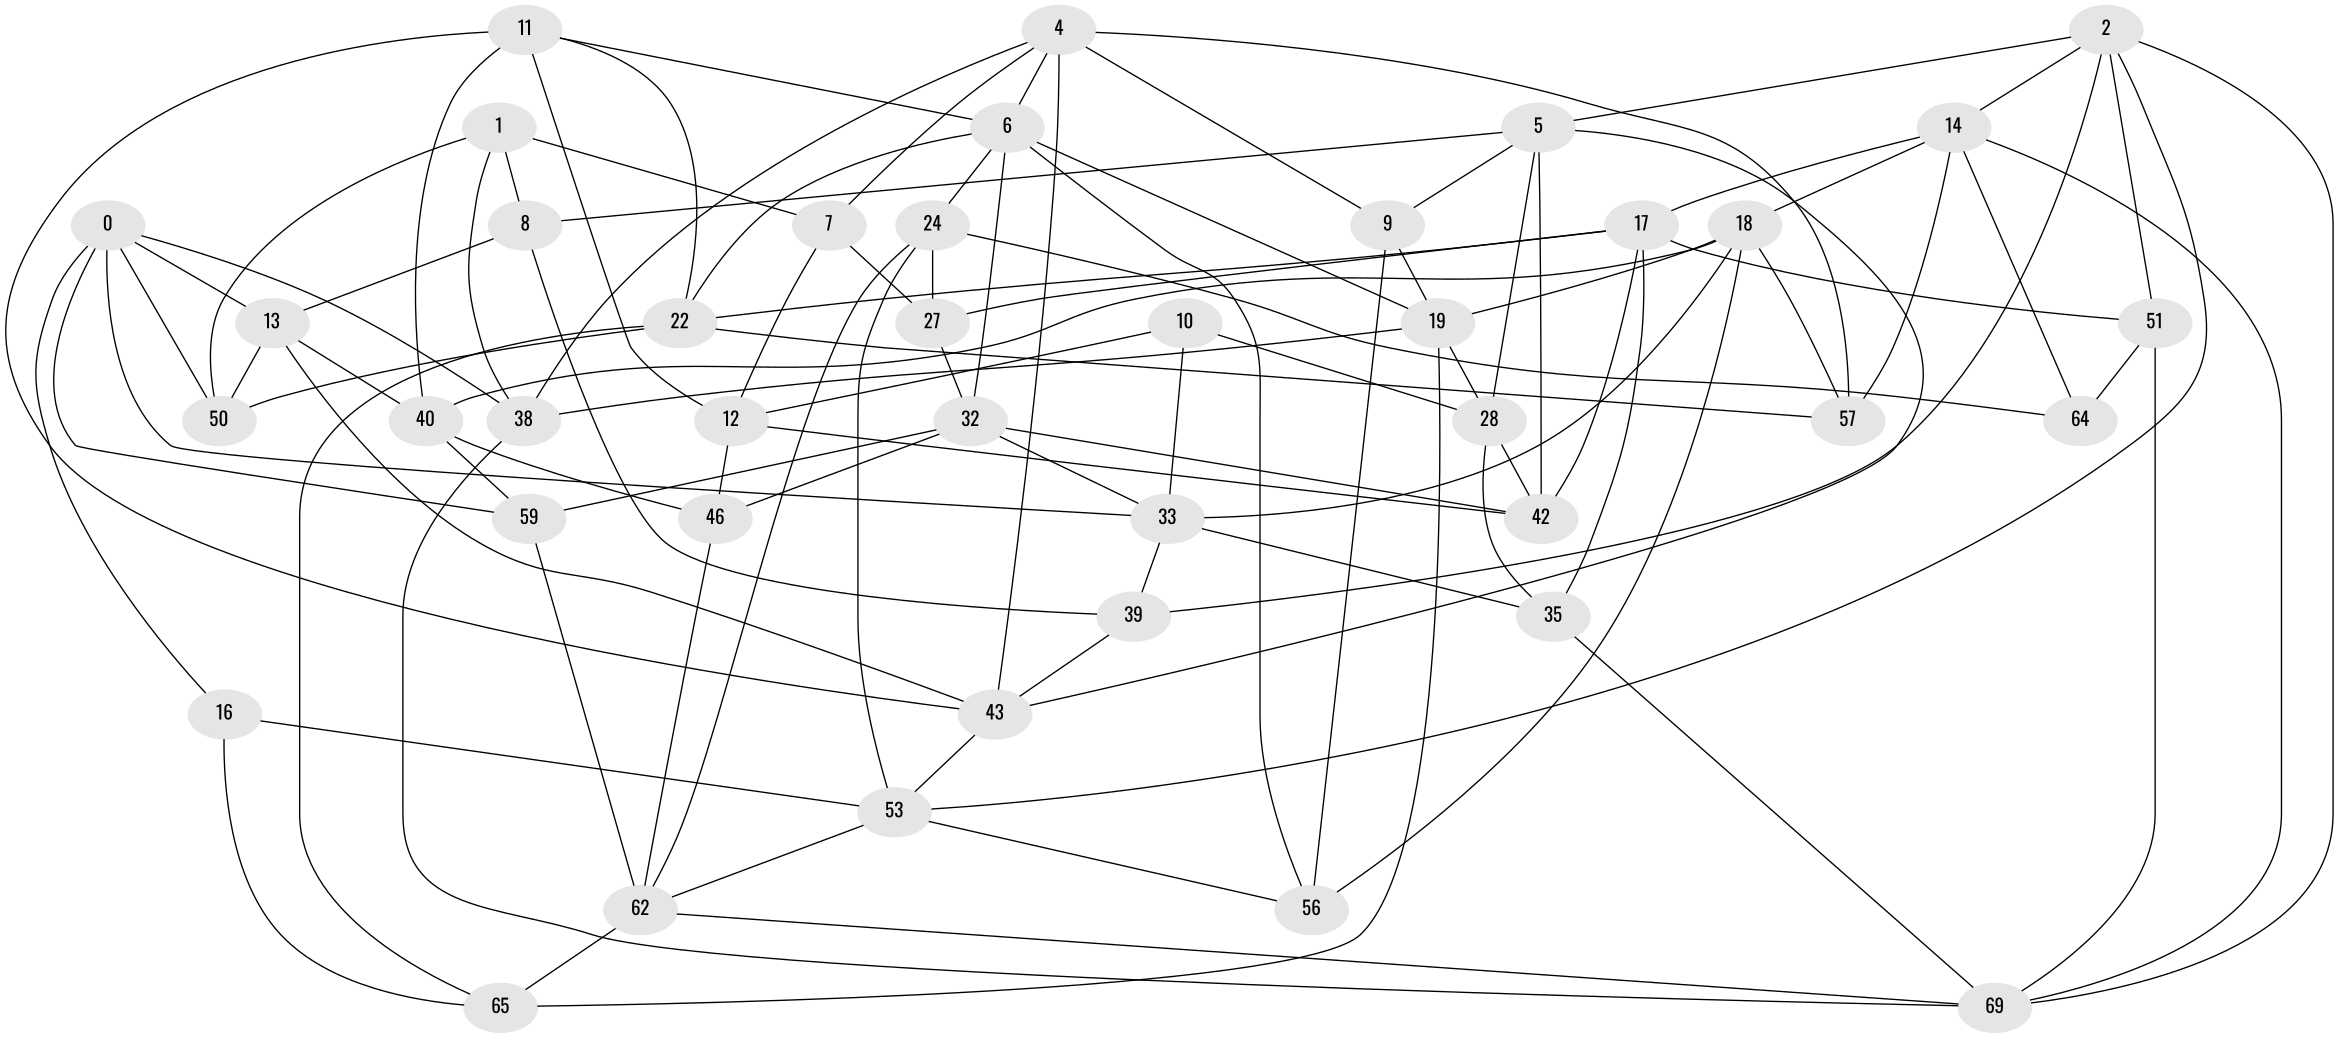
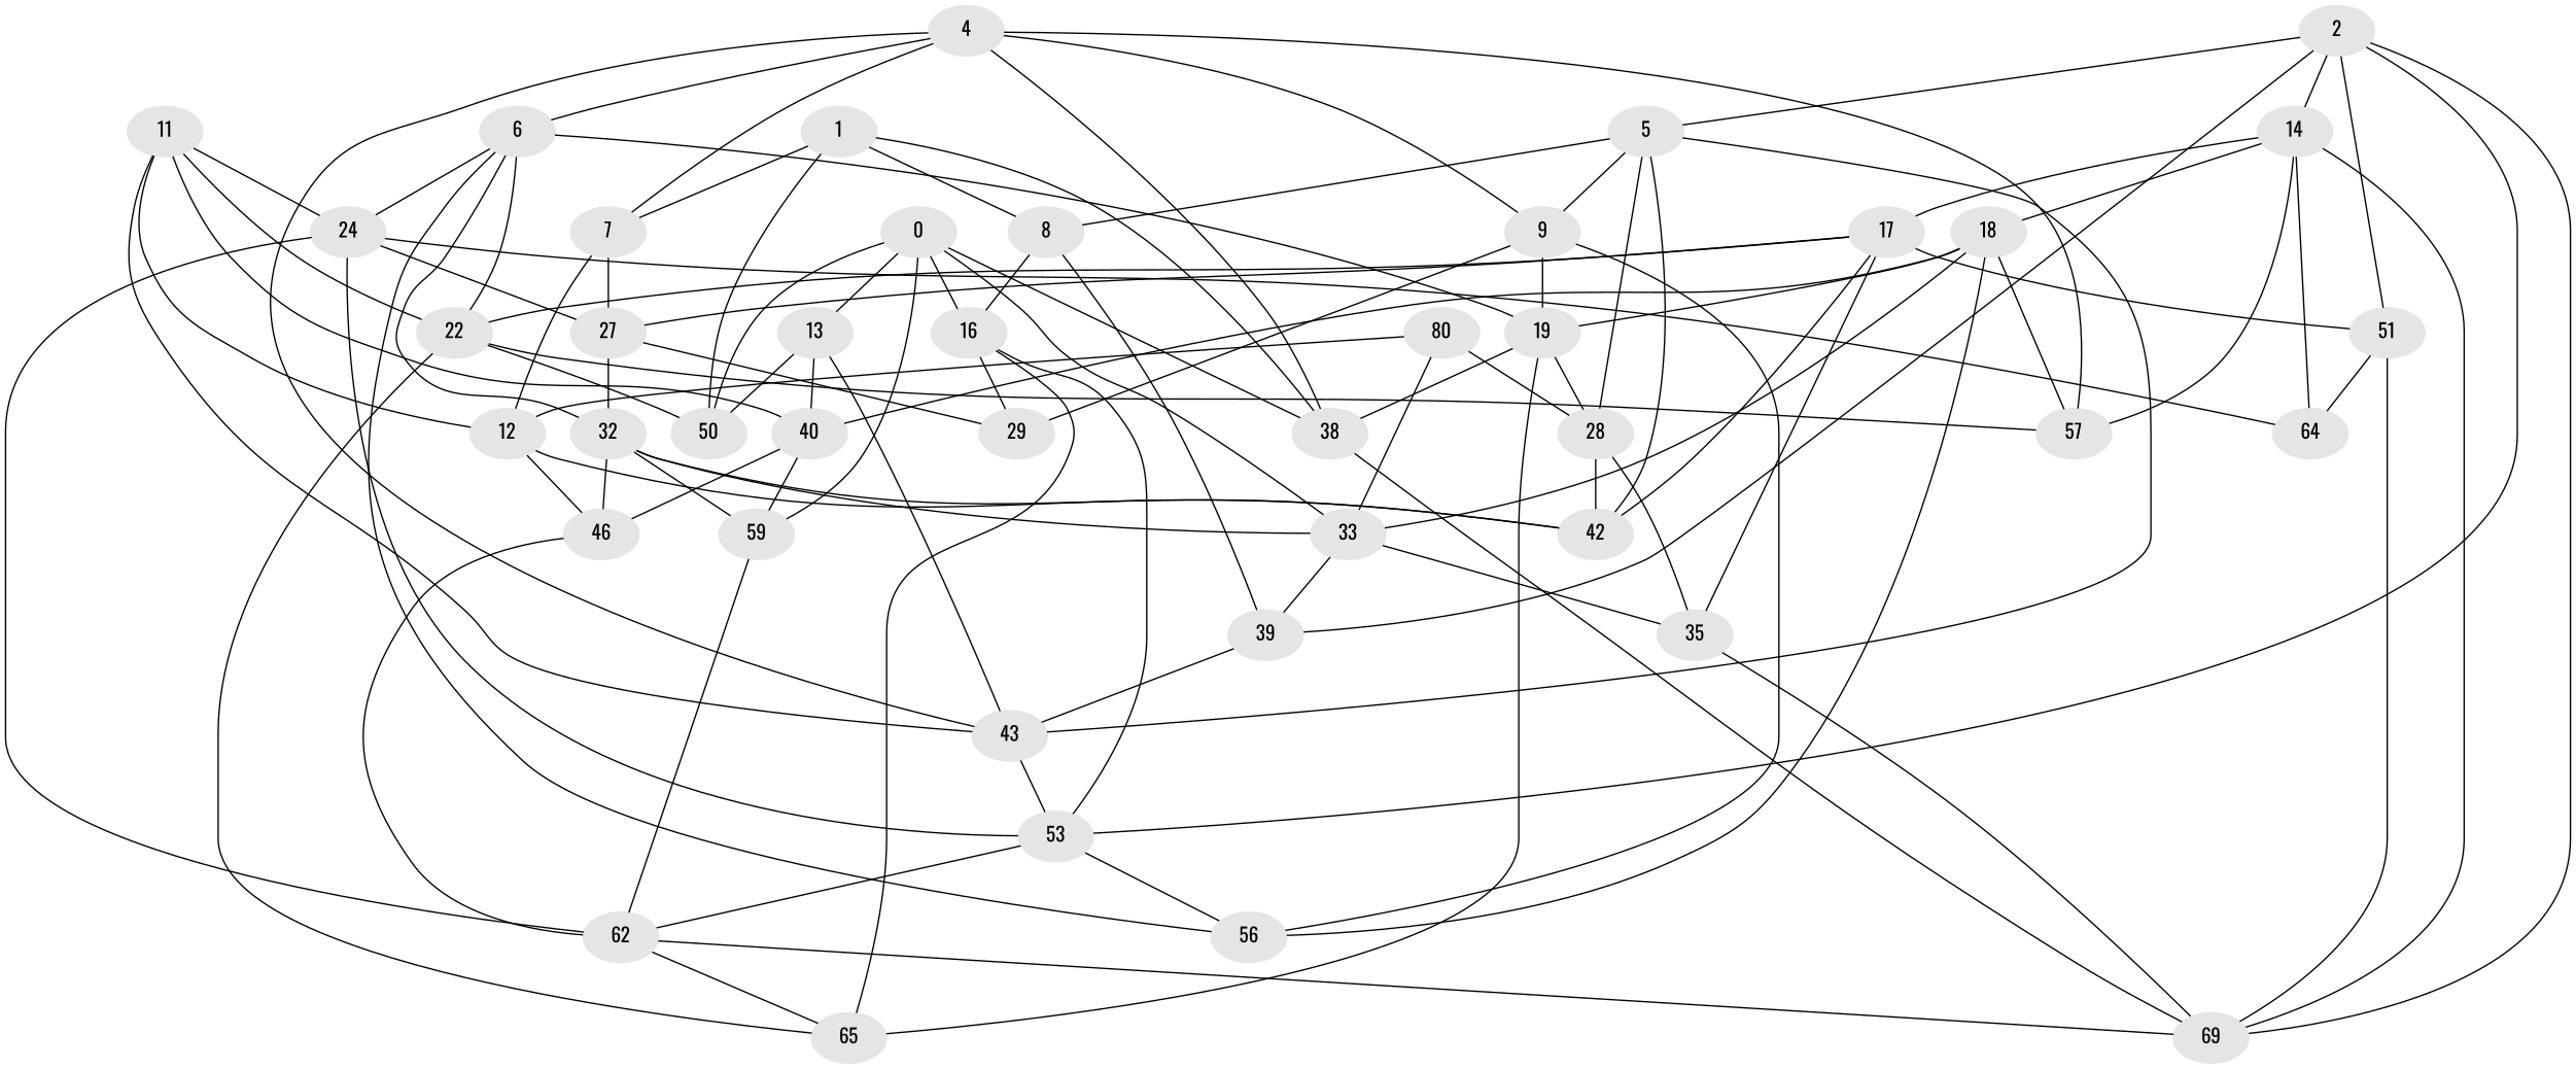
  graph {
    fontname=Oswald
    node [color=gray90 fontname=Oswald style=filled]
    edge [fontname=Oswald]
    1 [super="+62"]
    7 [super="+37"]
    8
    38 [super="+54"]
    50
    12 [super="+21"]
    27 [super="+48"]
    39
    16 [super="+34"]
    69 [super="+70"]
    2 [super="+55"]
    5 [super="+15"]
    14 [super="+68"]
    51
    53 [super="+60"]
    9 [super="+58"]
    43 [super="+52"]
    28 [super="+42"]
    n19 [label=42 super="+49"]
    57
    17 [super="+25"]
    18 [super="+31"]
    64
    56
    n25 [label=62 super="+67"]
    n26 [label=0 super="+61"]
    13
    33 [super="+44"]
    59
    40 [super="+47"]
+   29
    65
    35
    4 [super="+20"]
    6 [super="+66"]
    19 [super="+23"]
    22 [super="+45"]
    24 [super="+26"]
    32 [super="+36"]
    46
-   10
+   10 [label=80]
    11 [super="+30"]
    1 -- 7 [weight=2]
    1 -- 8
    1 -- 38 [weight=2]
    1 -- 50
    7 -- 12 [weight=2]
    7 -- 27
    8 -- 39
-   8 -- 13
+   8 -- 16
    38 -- 69
    12 -- n19
    12 -- 46
+   27 -- 29
    27 -- 32
    39 -- 43
    16 -- 53
+   16 -- 29 [weight=2]
    16 -- 65
    2 -- 39
    2 -- 69
    2 -- 5
    2 -- 14
    2 -- 51
    2 -- 53
    5 -- 8
    5 -- 9
    5 -- 43
    5 -- 28
    5 -- n19
    14 -- 69
    14 -- 57
    14 -- 17
    14 -- 18
    14 -- 64
    51 -- 69
    51 -- 64
    53 -- 56
    53 -- n25
    9 -- 56
+   9 -- 29
    9 -- 19
    43 -- 53
    28 -- n19 [weight=2]
    28 -- 35
    17 -- 27
    17 -- 51
    17 -- n19
    17 -- 35
    17 -- 22
    18 -- 57
    18 -- 56
    18 -- 33
    18 -- 40
    18 -- 19
    n25 -- 69
    n25 -- 65
    n26 -- 38
    n26 -- 50
    n26 -- 16
    n26 -- 13
    n26 -- 33
    n26 -- 59
    13 -- 50
    13 -- 43
    13 -- 40
    33 -- 39
    33 -- 35
    59 -- n25
    40 -- 59
    40 -- 46
    35 -- 69
    4 -- 7
    4 -- 38
    4 -- 9
    4 -- 43
    4 -- 57
    4 -- 6
    6 -- 56
    6 -- 19
    6 -- 22
    6 -- 24
    6 -- 32
    19 -- 38
    19 -- 28
    19 -- 65
    22 -- 50
    22 -- 57
    22 -- 65
    24 -- 27
    24 -- 53
    24 -- 64
    24 -- n25
    32 -- n19
    32 -- 33
    32 -- 59
    32 -- 46
    46 -- n25
    10 -- 12
    10 -- 28
    10 -- 33
    11 -- 12
    11 -- 43
    11 -- 40 [weight=2]
    11 -- 22
-   11 -- 6
+   11 -- 24
  }
